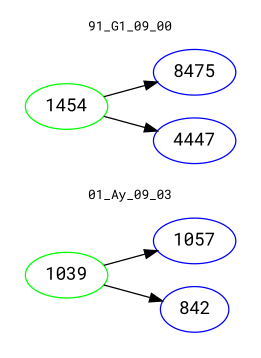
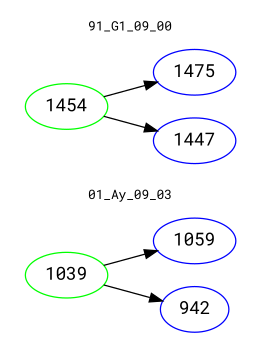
  digraph {
    fontname="Roboto Mono"
    rankdir=LR
    node [color=blue fontname="Roboto Mono"]
    edge [color=black fontname="Roboto Mono"]
    n1 [color=green label=1039]
-   n2 [label=842]
-   n3 [label=1057]
+   n2 [label=942]
+   n3 [label=1059]
    n4 [color=green label=1454]
-   n5 [label=4447]
-   n6 [label=8475]
+   n5 [label=1447]
+   n6 [label=1475]
    subgraph cluster_1 {
      color=white
      fontsize=10
      label="01_Ay_09_03"
      n1
      n2
      n3
    }
    subgraph cluster_2 {
      color=white
      fontsize=10
      label="91_G1_09_00"
      n4
      n5
      n6
    }
    n1 -> n2
    n1 -> n3
    n4 -> n5
    n4 -> n6
  }
